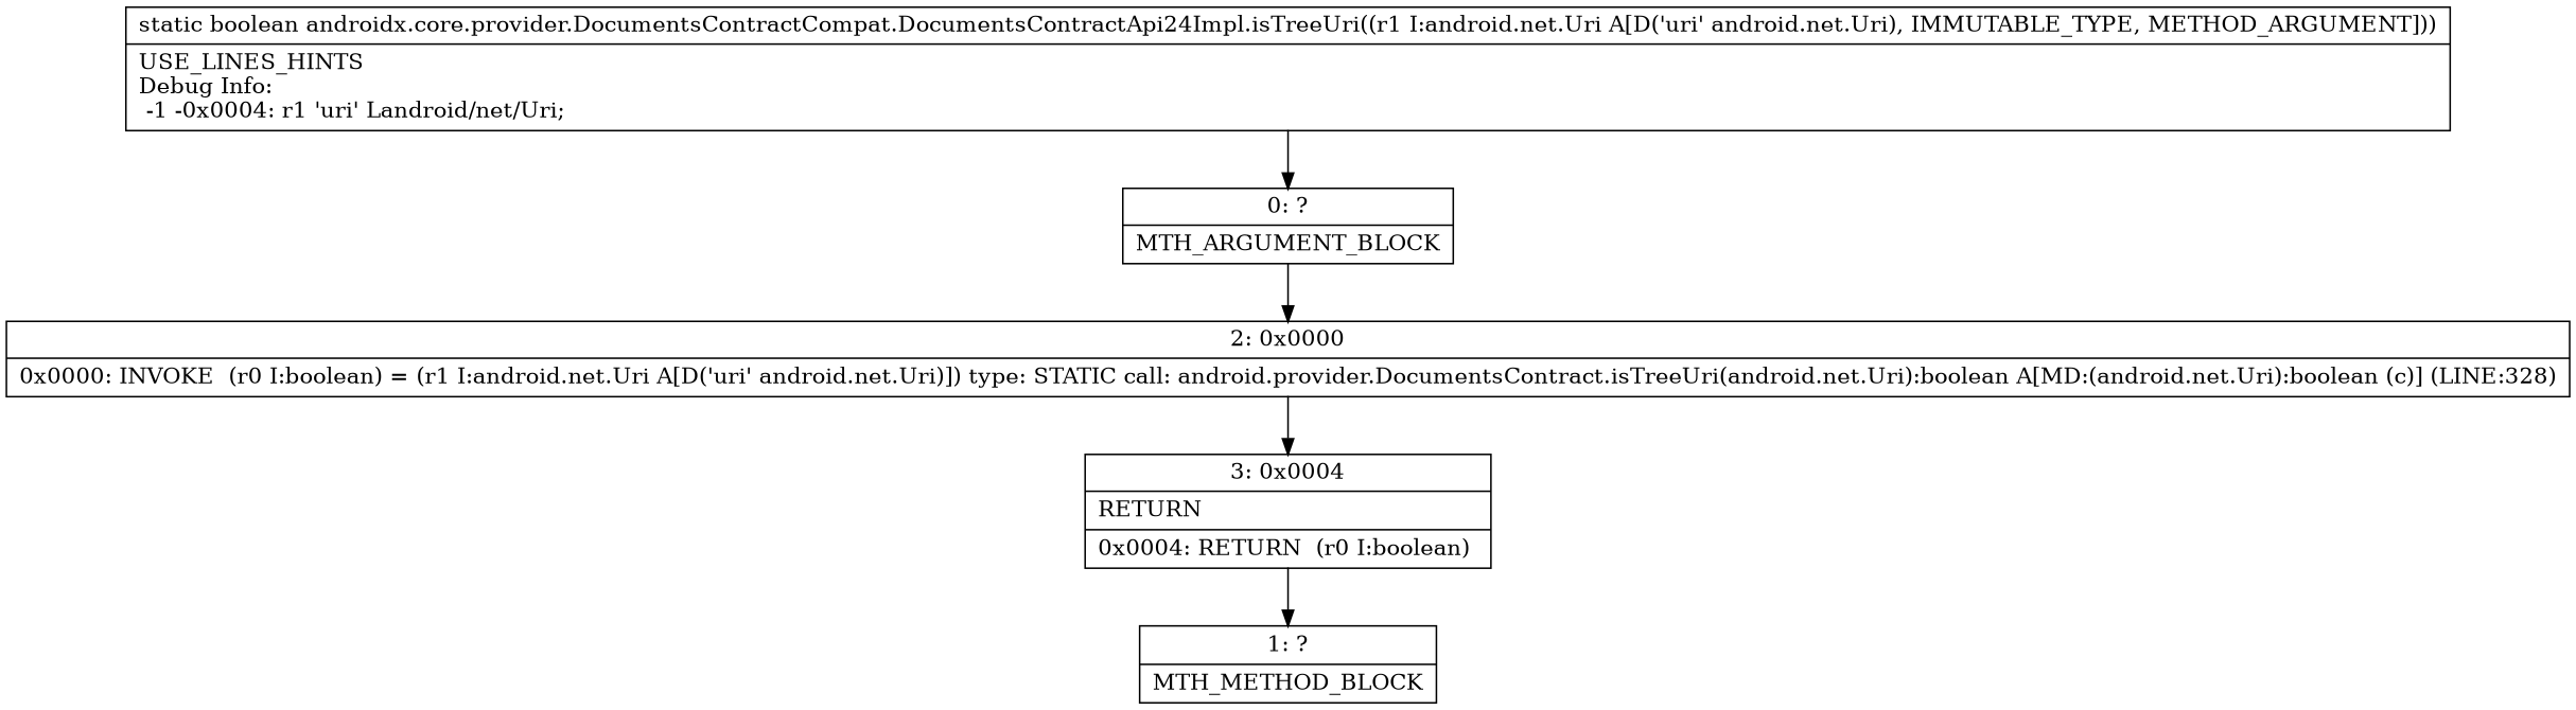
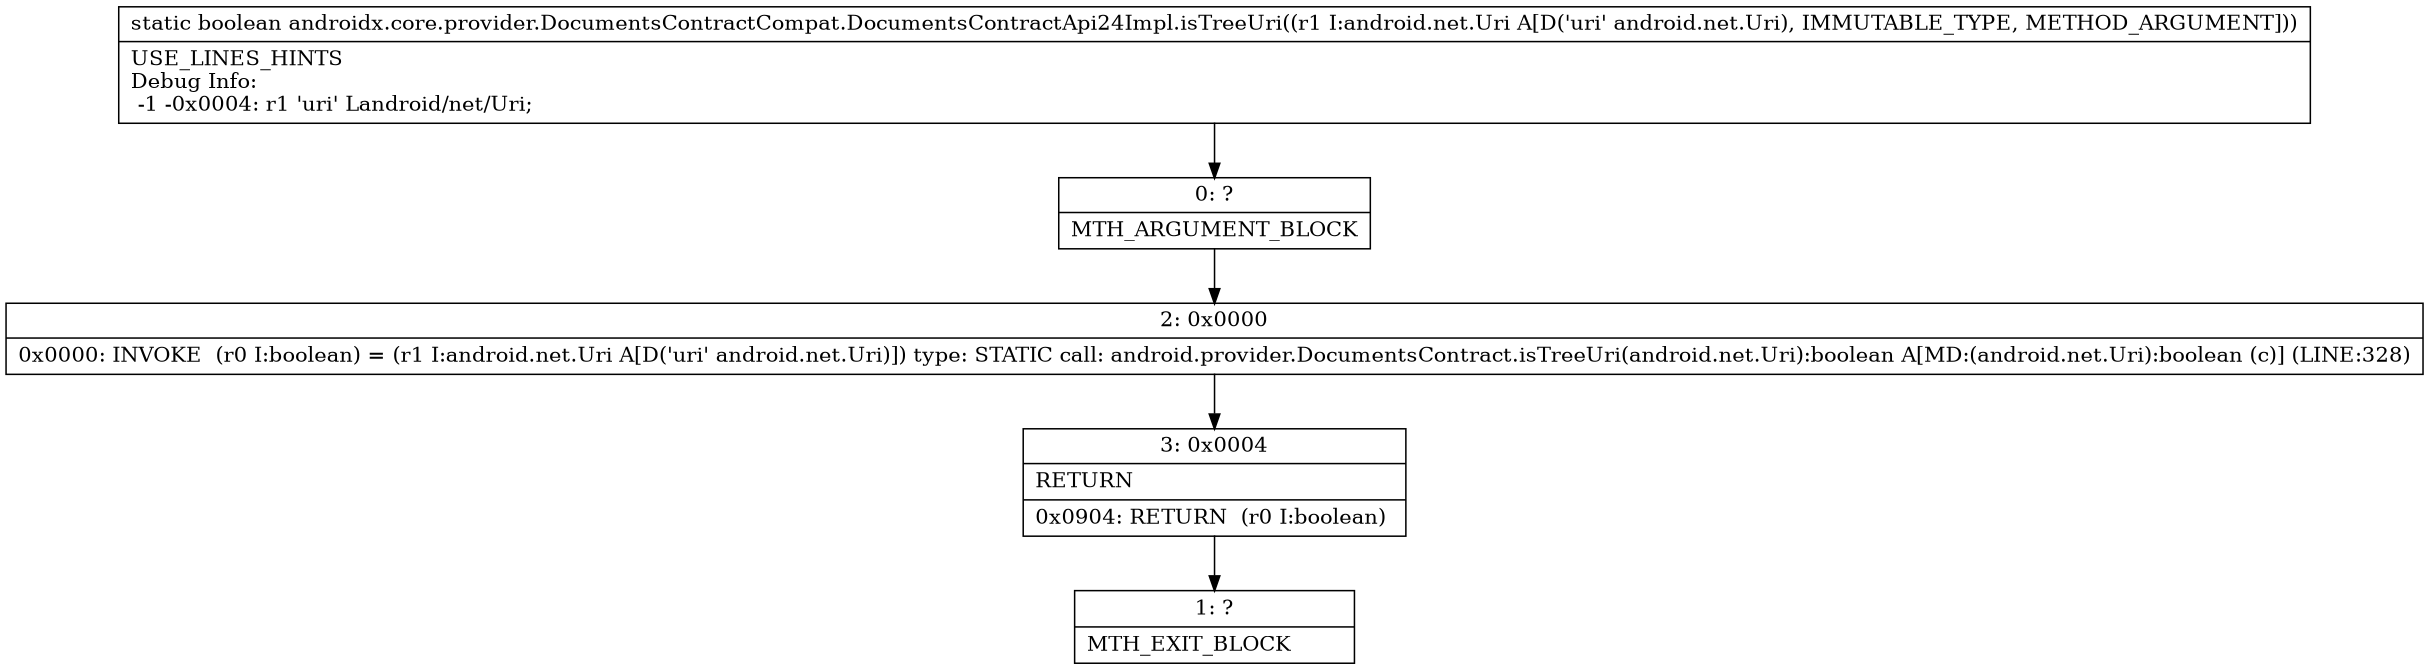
  digraph {
    fontname="DejaVu Serif"
    node [fontname="DejaVu Serif" shape=record]
    edge [fontname="DejaVu Serif"]
    n1 [label="{0\:\ ?|MTH_ARGUMENT_BLOCK\l}"]
    n2 [label="{2\:\ 0x0000|0x0000: INVOKE  (r0 I:boolean) = (r1 I:android.net.Uri A[D('uri' android.net.Uri)]) type: STATIC call: android.provider.DocumentsContract.isTreeUri(android.net.Uri):boolean A[MD:(android.net.Uri):boolean (c)] (LINE:328)\l}"]
-   n3 [label="{3\:\ 0x0004|RETURN\l|0x0004: RETURN  (r0 I:boolean) \l}"]
-   n4 [label="{1\:\ ?|MTH_METHOD_BLOCK\l}"]
+   n3 [label="{3\:\ 0x0004|RETURN\l|0x0904: RETURN  (r0 I:boolean) \l}"]
+   n4 [label="{1\:\ ?|MTH_EXIT_BLOCK\l}"]
    n5 [label="{static boolean androidx.core.provider.DocumentsContractCompat.DocumentsContractApi24Impl.isTreeUri((r1 I:android.net.Uri A[D('uri' android.net.Uri), IMMUTABLE_TYPE, METHOD_ARGUMENT]))  | USE_LINES_HINTS\lDebug Info:\l  \-1 \-0x0004: r1 'uri' Landroid\/net\/Uri;\l}"]
    n1 -> n2
    n2 -> n3
    n3 -> n4
    n5 -> n1
  }
